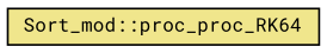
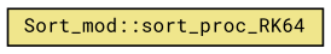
  digraph {
    rankdir=LR
    fontname="Roboto Mono"
-   n1 [color=black fillcolor=khaki fontname="Roboto Mono" fontsize=10 height=0.2 label="Sort_mod::proc_proc_RK64" shape=record style=filled width=0.4]
+   n1 [color=black fillcolor=khaki fontname="Roboto Mono" fontsize=10 height=0.2 label="Sort_mod::sort_proc_RK64" shape=record style=filled width=0.4]
  }
